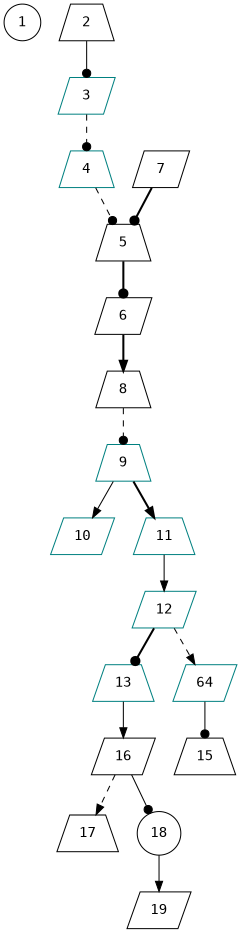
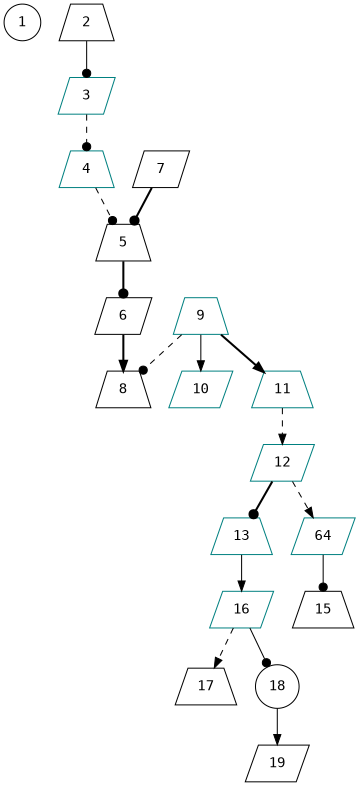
  digraph {
    fontname="DejaVu Sans Mono"
    node [alpha=0.15 color=black fontname="DejaVu Sans Mono" shape=trapezium]
    edge [arrowhead=dot fontname="DejaVu Sans Mono" style=solid]
    1 [alpha=0.14 expect_size=687637179056259072 shape=circle]
    2 [alpha=0.18 expect_size=2763822130949712]
    3 [color=teal expect_size=28311552000000000 shape=parallelogram]
    4 [alpha=0.09 color=teal expect_size=226492416000000000]
    5 [alpha=0.18 expect_size=17215051406804812]
    6 [expect_size=192965058936963072 shape=parallelogram]
    8 [alpha=0.17 expect_size=2541925437280805]
    7 [alpha=0.17 expect_size=3723247901439164416 shape=parallelogram]
    9 [alpha=0.16 color=teal expect_size=316997532277344]
    10 [alpha=0.08 color=teal expect_size=289563014309347328 shape=parallelogram]
    11 [alpha=0.11 color=teal expect_size=2034397213342391]
    12 [alpha=0.20 color=teal expect_size=3475063107233113 shape=parallelogram]
    13 [alpha=0.07 color=teal expect_size=611402789899654]
    n14 [alpha=0.16 color=teal expect_size=531541122015794 label=64 shape=parallelogram]
-   16 [alpha=0.00 expect_size=556431120778919936 shape=parallelogram]
+   16 [alpha=0.00 color=teal expect_size=556431120778919936 shape=parallelogram]
    15 [alpha=0.09 expect_size=37273085014966272]
    17 [expect_size=268588887340018]
    18 [alpha=0.17 expect_size=10993529400394808 shape=circle]
    19 [alpha=0.03 expect_size=11447125757551736 shape=parallelogram]
    2 -> 3
    3 -> 4 [style=dashed]
    4 -> 5 [style=dashed]
    5 -> 6 [style=bold]
    6 -> 8 [arrowhead=normal style=bold]
-   8 -> 9 [style=dashed]
+   9 -> 8 [style=dashed]
    7 -> 5 [style=bold]
    9 -> 10 [arrowhead=normal]
    9 -> 11 [arrowhead=normal style=bold]
-   11 -> 12 [arrowhead=normal]
+   11 -> 12 [arrowhead=normal style=dashed]
    12 -> 13 [style=bold]
    12 -> n14 [arrowhead=normal style=dashed]
    13 -> 16 [arrowhead=normal]
    n14 -> 15
    16 -> 17 [arrowhead=normal style=dashed]
    16 -> 18
    18 -> 19 [arrowhead=normal]
  }
